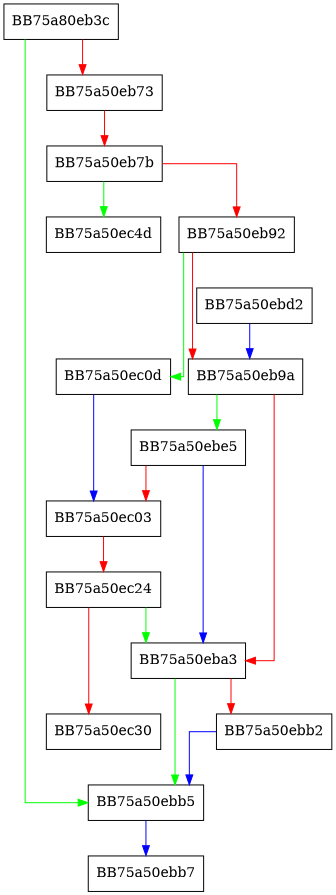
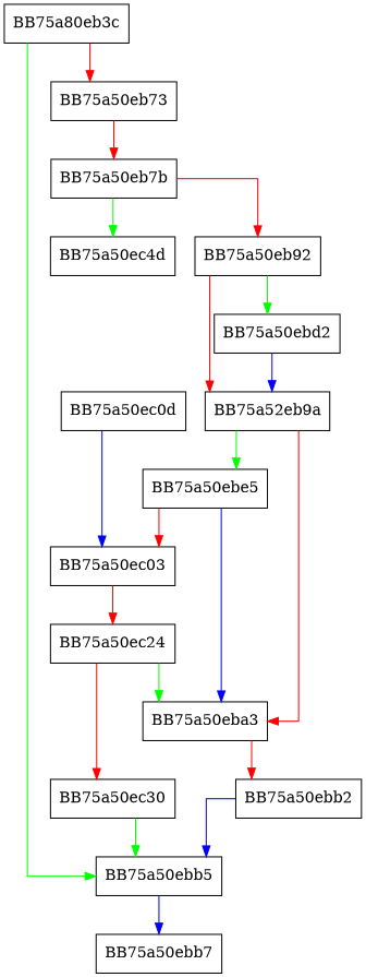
  digraph {
    splines=ortho
    node [shape=box]
    edge [color=red]
    n1 [label=BB75a80eb3c]
    BB75a50ebb5
    BB75a50eb73
    BB75a50ebb7
    BB75a50eb7b
    BB75a50eb92
    BB75a50ebd2
-   BB75a50eb9a
+   BB75a50eb9a [label=BB75a52eb9a]
    BB75a50ec4d
    BB75a50ebe5
    BB75a50eba3
    BB75a50ec03
    BB75a50ebb2
    BB75a50ec24
    BB75a50ec30
    BB75a50ec0d
    n1 -> BB75a50ebb5 [color=green]
    n1 -> BB75a50eb73
    BB75a50ebb5 -> BB75a50ebb7 [color=blue]
    BB75a50eb73 -> BB75a50eb7b
    BB75a50eb7b -> BB75a50eb92
    BB75a50eb7b -> BB75a50ec4d [color=green]
-   BB75a50eb92 -> BB75a50ec0d [color=green]
+   BB75a50eb92 -> BB75a50ebd2 [color=green]
    BB75a50eb92 -> BB75a50eb9a
    BB75a50ebd2 -> BB75a50eb9a [color=blue]
    BB75a50eb9a -> BB75a50ebe5 [color=green]
    BB75a50eb9a -> BB75a50eba3
    BB75a50ebe5 -> BB75a50eba3 [color=blue]
    BB75a50ebe5 -> BB75a50ec03
-   BB75a50eba3 -> BB75a50ebb5 [color=green]
+   BB75a50ec30 -> BB75a50ebb5 [color=green]
    BB75a50eba3 -> BB75a50ebb2
    BB75a50ec03 -> BB75a50ec24
    BB75a50ebb2 -> BB75a50ebb5 [color=blue]
    BB75a50ec24 -> BB75a50eba3 [color=green]
    BB75a50ec24 -> BB75a50ec30
    BB75a50ec0d -> BB75a50ec03 [color=blue]
  }
